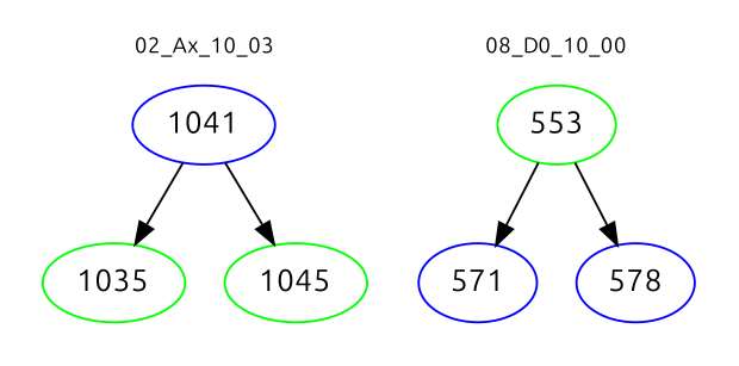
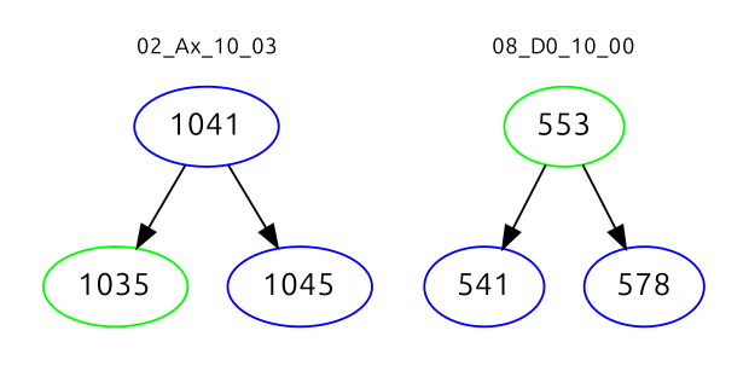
  digraph {
    fontname=Ubuntu
    node [color=blue fontname=Ubuntu]
    edge [color=black fontname=Ubuntu]
    n1 [label=1041]
    n2 [color=green label=1035]
-   n3 [color=green label=1045]
-   n4 [label=571]
+   n3 [label=1045]
+   n4 [label=541]
    n5 [color=green label=553]
    n6 [label=578]
    subgraph cluster_1 {
      color=white
      fontsize=10
      label="02_Ax_10_03"
      n1
      n2
      n3
    }
    subgraph cluster_2 {
      color=white
      fontsize=10
      label="08_D0_10_00"
      n4
      n5
      n6
    }
    n1 -> n2
    n1 -> n3
    n5 -> n4
    n5 -> n6
  }
